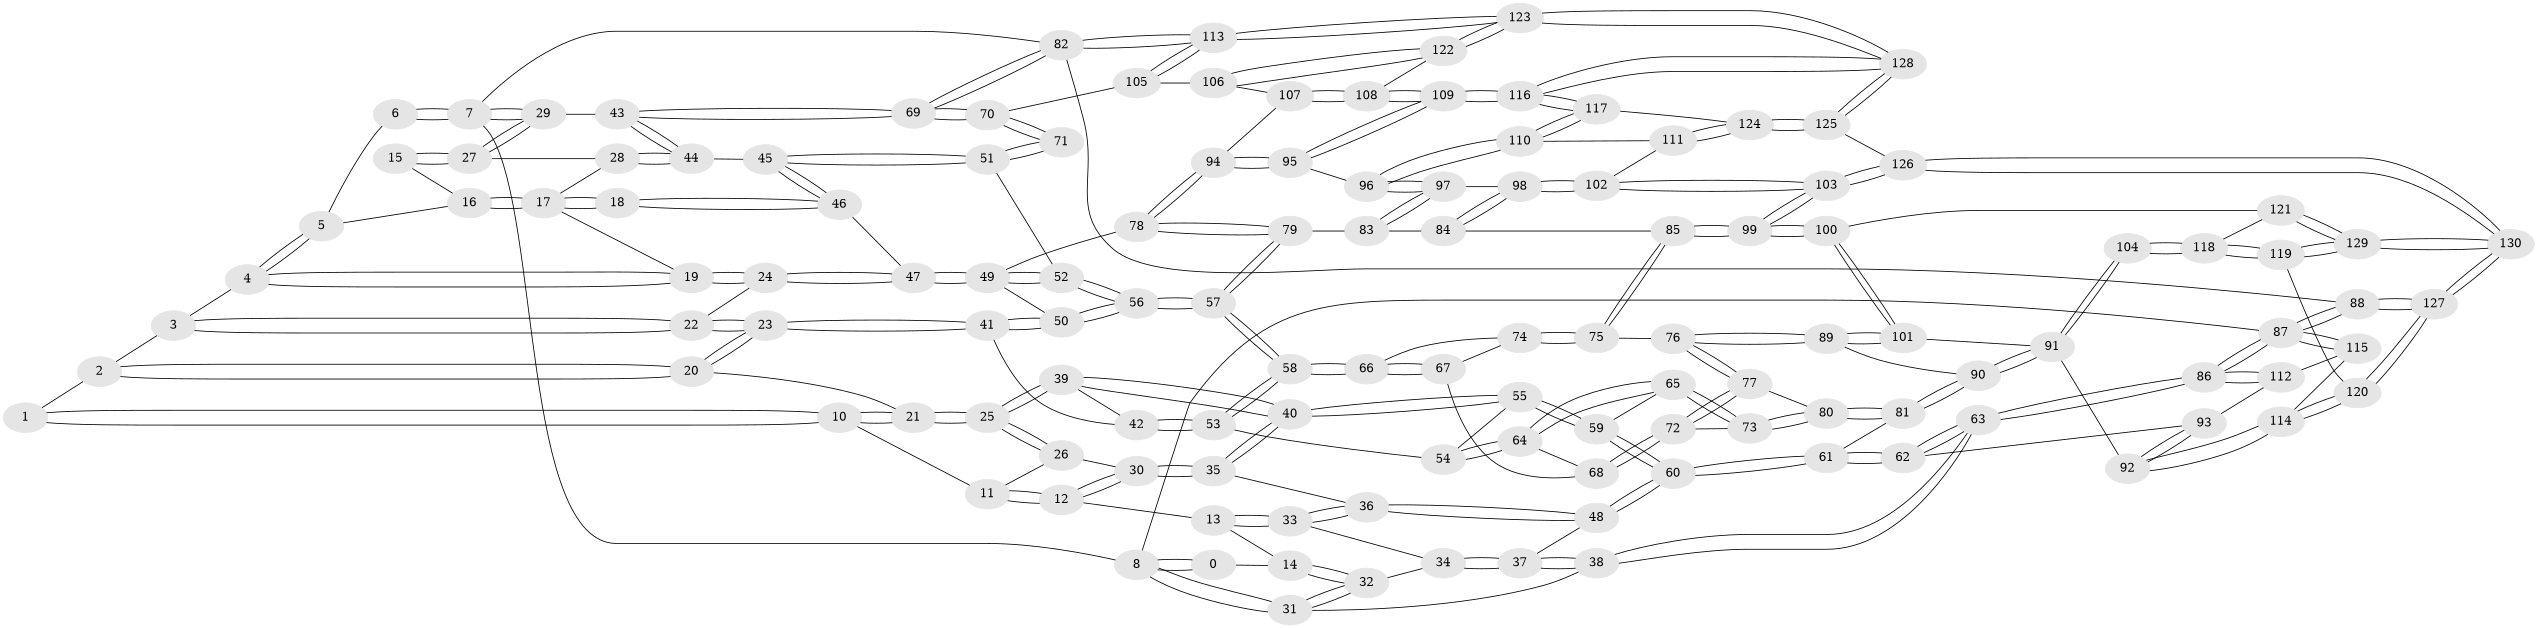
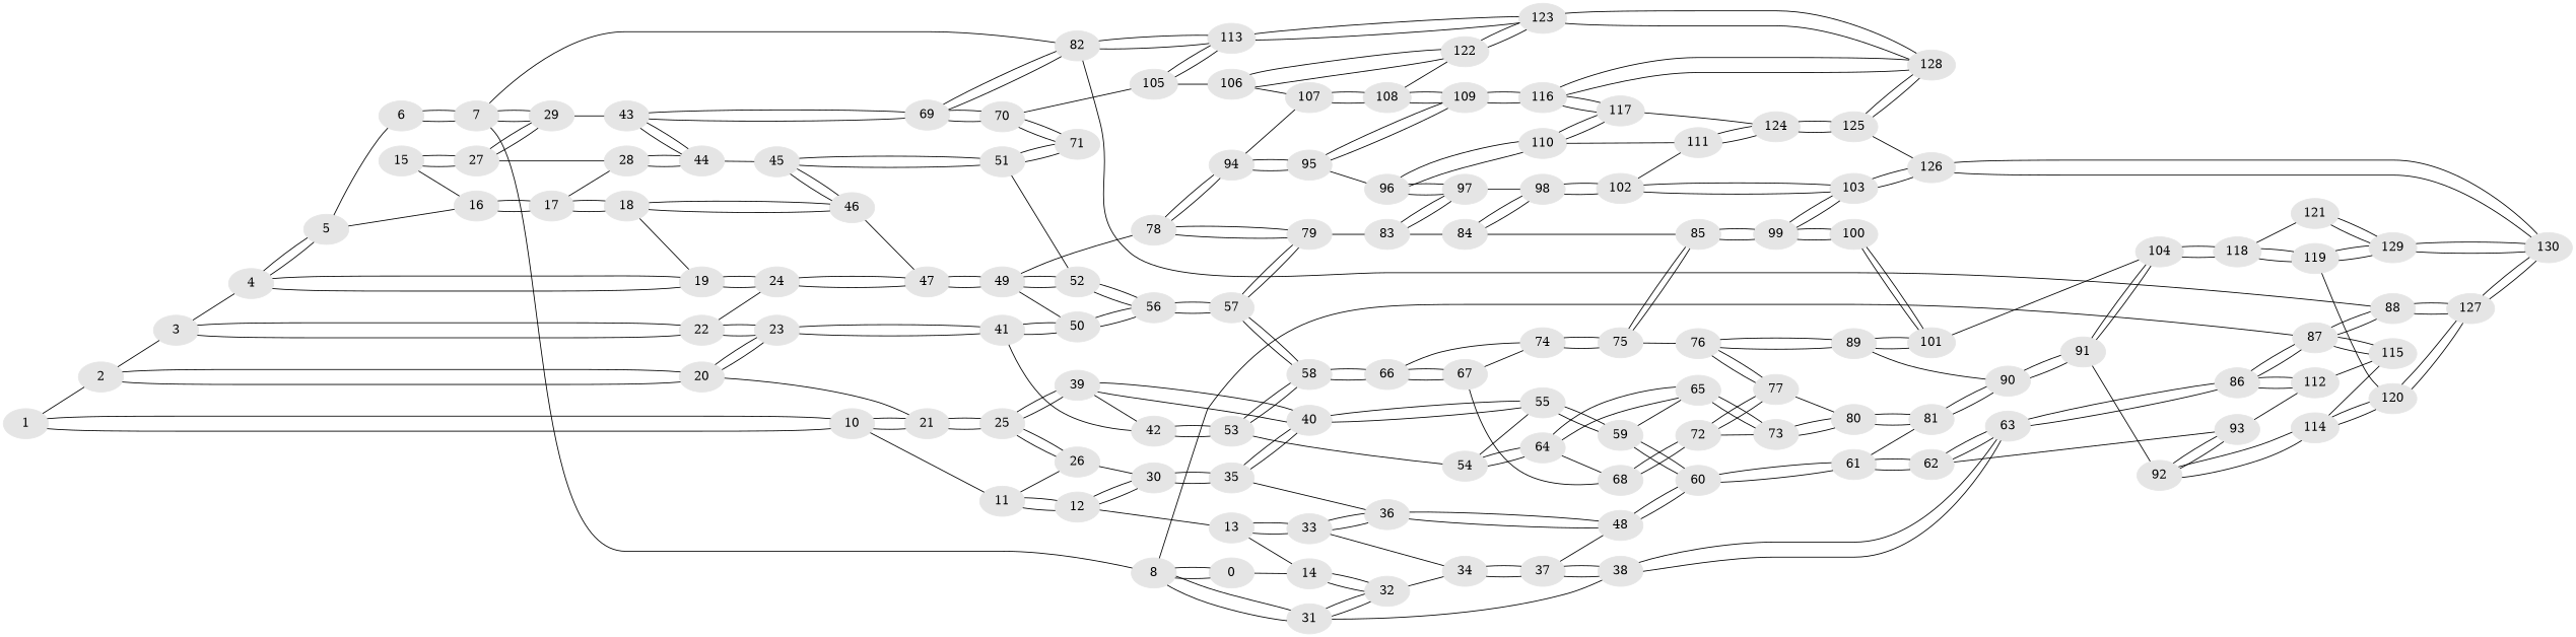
  graph {
    rankdir=LR
    node [color=gray90 style=filled]
    1
    2
    10
    3
    20
    11
    21
    4
    22
    23
    5
    19
    24
    6
    16
    7
    17
    8
    29
    82
    15
    27
    n23 [label=0]
    31
    87
    43
    88
    113
    14
    32
    38
    127
    12
    26
    25
    13
    30
    33
    35
    34
    36
    28
    18
    46
    44
    47
    41
    39
    42
    50
    49
    40
    45
    69
    63
    37
    48
    55
    60
    86
    53
    59
    56
    54
    58
    70
    51
    52
    71
    78
    61
    57
    64
    66
    65
    68
    79
    83
    67
    74
    73
    62
    81
    93
    90
    112
    72
    80
    75
    77
    105
    106
    94
    76
    85
    89
    99
    101
    95
    107
    84
    97
    91
    123
    98
    102
    100
    103
    115
    130
    104
    92
    114
    118
    120
    96
    109
    108
    110
    116
    111
    117
    121
    126
    129
    124
    119
    122
    128
    125
    1 -- 2
    1 -- 10
    1 -- 10
    2 -- 3
    2 -- 20
    2 -- 20
    10 -- 11
    10 -- 21
    10 -- 21
    3 -- 4
    3 -- 22
    3 -- 22
    20 -- 21
    20 -- 23
    20 -- 23
    11 -- 12
    11 -- 12
    11 -- 26
    21 -- 25
    21 -- 25
    4 -- 5
    4 -- 5
    4 -- 19
    4 -- 19
    22 -- 23
    22 -- 23
    22 -- 24
    23 -- 41
    23 -- 41
    5 -- 6
    5 -- 16
    19 -- 24
    19 -- 24
    24 -- 47
    24 -- 47
    6 -- 7
    6 -- 7
    16 -- 17
    16 -- 17
    7 -- 8
    7 -- 29
    7 -- 29
    7 -- 82
    17 -- 28
    17 -- 18
    17 -- 18
    8 -- n23
    8 -- n23
    8 -- 31
    8 -- 31
    8 -- 87
    29 -- 43
    82 -- 88
    82 -- 113
    82 -- 113
    15 -- 16
    15 -- 27
    15 -- 27
    27 -- 29
    27 -- 29
    27 -- 28
    n23 -- 14
    31 -- 32
    31 -- 32
    31 -- 38
    87 -- 88
    87 -- 88
    87 -- 115
    87 -- 115
    43 -- 44
    43 -- 44
    43 -- 69
    43 -- 69
    88 -- 127
    88 -- 127
    113 -- 123
    113 -- 123
    14 -- 32
    14 -- 32
    32 -- 34
    38 -- 63
    38 -- 63
    127 -- 130
    127 -- 130
    12 -- 13
    12 -- 30
    12 -- 30
    26 -- 30
    25 -- 26
    25 -- 26
    25 -- 39
    25 -- 39
    13 -- 14
    13 -- 33
    13 -- 33
    30 -- 35
    30 -- 35
    33 -- 34
    33 -- 36
    33 -- 36
    35 -- 36
    35 -- 40
    35 -- 40
    34 -- 37
    34 -- 37
    36 -- 48
    36 -- 48
    28 -- 44
    28 -- 44
-   17 -- 19
+   18 -- 19
    18 -- 46
    18 -- 46
    46 -- 47
    44 -- 45
    47 -- 49
    47 -- 49
    41 -- 42
    41 -- 50
    41 -- 50
    39 -- 42
    39 -- 40
    39 -- 40
    42 -- 53
    42 -- 53
    50 -- 56
    50 -- 56
    49 -- 50
    49 -- 52
    49 -- 52
    49 -- 78
    40 -- 55
    40 -- 55
    45 -- 46
    45 -- 46
    45 -- 51
    45 -- 51
    69 -- 82
    69 -- 82
    69 -- 70
    69 -- 70
    63 -- 86
    63 -- 86
    37 -- 38
    37 -- 38
    37 -- 48
    48 -- 60
    48 -- 60
    55 -- 59
    55 -- 59
    60 -- 61
    60 -- 61
    86 -- 87
    86 -- 87
    86 -- 112
    86 -- 112
    53 -- 54
    53 -- 58
    53 -- 58
    59 -- 60
    59 -- 60
    59 -- 65
    56 -- 57
    56 -- 57
    54 -- 55
    54 -- 64
    54 -- 64
    58 -- 66
    58 -- 66
    70 -- 71
    70 -- 71
    70 -- 105
    51 -- 52
    51 -- 71
    51 -- 71
    52 -- 56
    52 -- 56
    78 -- 79
    78 -- 79
    78 -- 94
    78 -- 94
    61 -- 62
    61 -- 62
    61 -- 81
    57 -- 58
    57 -- 58
    57 -- 79
    57 -- 79
    64 -- 65
    64 -- 65
    64 -- 68
    66 -- 67
    66 -- 67
    66 -- 74
    65 -- 73
    65 -- 73
    68 -- 72
    68 -- 72
    79 -- 83
    83 -- 84
    83 -- 97
    83 -- 97
    67 -- 68
    67 -- 74
    74 -- 75
    74 -- 75
    73 -- 80
    73 -- 80
    62 -- 63
    62 -- 63
    62 -- 93
    81 -- 90
    81 -- 90
    93 -- 112
    90 -- 91
    90 -- 91
    112 -- 115
    72 -- 73
    72 -- 77
    72 -- 77
    80 -- 81
    80 -- 81
    75 -- 76
    75 -- 85
    75 -- 85
    77 -- 80
    105 -- 113
    105 -- 113
    105 -- 106
    106 -- 107
    106 -- 122
    106 -- 122
    94 -- 95
    94 -- 95
    94 -- 107
    76 -- 77
    76 -- 77
    76 -- 89
    76 -- 89
    85 -- 99
    85 -- 99
    89 -- 90
    89 -- 101
    89 -- 101
    99 -- 100
    99 -- 100
    99 -- 103
    99 -- 103
-   101 -- 91
+   101 -- 104
    95 -- 96
    95 -- 109
    95 -- 109
    107 -- 108
    107 -- 108
    84 -- 85
    84 -- 98
    84 -- 98
    97 -- 98
    91 -- 104
    91 -- 104
    91 -- 92
    123 -- 128
    123 -- 128
    98 -- 102
    98 -- 102
    102 -- 103
    102 -- 103
    102 -- 111
    100 -- 101
    100 -- 101
-   100 -- 121
    103 -- 126
    103 -- 126
    104 -- 118
    104 -- 118
    92 -- 93
    92 -- 93
    92 -- 114
    92 -- 114
    114 -- 115
    114 -- 120
    114 -- 120
    118 -- 121
    118 -- 119
    118 -- 119
    120 -- 127
    120 -- 127
    96 -- 97
    96 -- 97
    96 -- 110
    96 -- 110
    109 -- 116
    109 -- 116
    108 -- 109
    108 -- 109
    108 -- 122
    110 -- 111
    110 -- 117
    110 -- 117
    116 -- 117
    116 -- 117
    116 -- 128
    116 -- 128
    111 -- 124
    111 -- 124
    117 -- 124
    121 -- 129
    121 -- 129
    126 -- 130
    126 -- 130
    129 -- 130
    129 -- 130
    124 -- 125
    124 -- 125
    119 -- 120
    119 -- 129
    119 -- 129
    122 -- 123
    122 -- 123
    125 -- 126
    125 -- 128
    125 -- 128
  }
